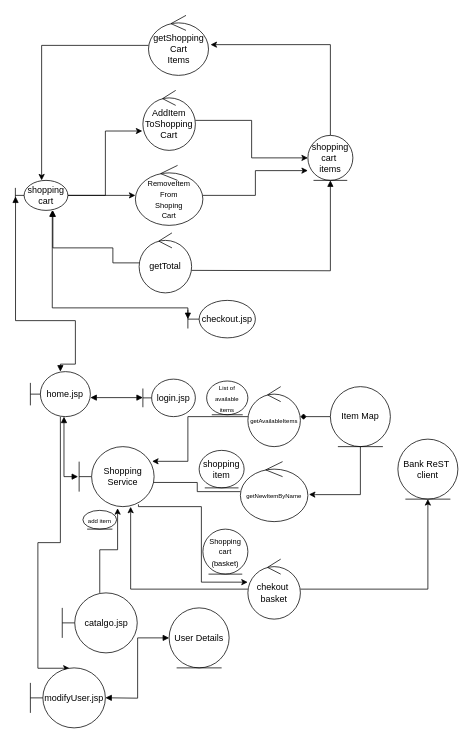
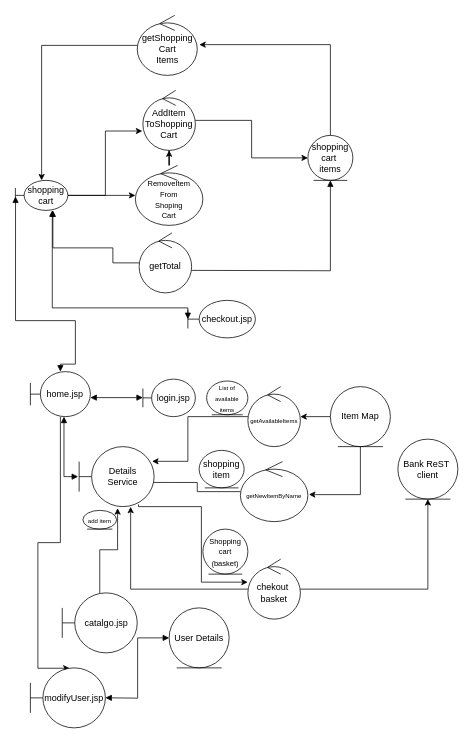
  <mxCell id="0" />
  <mxCell id="1" parent="0" />
  <mxCell id="2" style="edgeStyle=orthogonalEdgeStyle;rounded=0;orthogonalLoop=1;jettySize=auto;html=1;entryX=0.523;entryY=0.006;entryDx=0;entryDy=0;entryPerimeter=0;" edge="1" parent="1" source="3" target="32"><mxGeometry relative="1" as="geometry"><Array as="points"><mxPoint x="80" y="723" /><mxPoint x="50" y="723" /><mxPoint x="50" y="891" /></Array></mxGeometry></mxCell>
  <mxCell id="3" value="home.jsp" style="shape=umlBoundary;whiteSpace=wrap;html=1;" vertex="1" parent="1"><mxGeometry x="40" y="495" width="80" height="60" as="geometry" /></mxCell>
  <mxCell id="4" value="login.jsp" style="shape=umlBoundary;whiteSpace=wrap;html=1;" vertex="1" parent="1"><mxGeometry x="190" y="505" width="70" height="50" as="geometry" /></mxCell>
  <mxCell id="5" value="" style="endArrow=block;startArrow=block;endFill=1;startFill=1;html=1;rounded=0;edgeStyle=orthogonalEdgeStyle;" edge="1" parent="1"><mxGeometry width="160" relative="1" as="geometry"><mxPoint x="120" y="529.66" as="sourcePoint" /><mxPoint x="190" y="529.66" as="targetPoint" /></mxGeometry></mxCell>
  <mxCell id="6" style="edgeStyle=orthogonalEdgeStyle;rounded=0;orthogonalLoop=1;jettySize=auto;html=1;entryX=-0.011;entryY=0.677;entryDx=0;entryDy=0;entryPerimeter=0;startArrow=none;startFill=0;endArrow=classic;endFill=1;" edge="1" parent="1" source="8" target="40"><mxGeometry relative="1" as="geometry" /></mxCell>
  <mxCell id="7" style="edgeStyle=orthogonalEdgeStyle;rounded=0;orthogonalLoop=1;jettySize=auto;html=1;startArrow=none;startFill=0;endArrow=classic;endFill=1;" edge="1" parent="1" source="8" target="42"><mxGeometry relative="1" as="geometry" /></mxCell>
  <mxCell id="8" value="shopping&lt;br&gt;cart" style="shape=umlBoundary;whiteSpace=wrap;html=1;" vertex="1" parent="1"><mxGeometry x="20" y="240" width="70" height="40" as="geometry" /></mxCell>
  <mxCell id="9" value="checkout.jsp" style="shape=umlBoundary;whiteSpace=wrap;html=1;" vertex="1" parent="1"><mxGeometry x="250" y="400" width="90" height="50" as="geometry" /></mxCell>
  <mxCell id="10" value="" style="endArrow=block;startArrow=block;endFill=1;startFill=1;html=1;rounded=0;edgeStyle=orthogonalEdgeStyle;entryX=0.003;entryY=0.537;entryDx=0;entryDy=0;entryPerimeter=0;" edge="1" parent="1" target="8"><mxGeometry width="160" relative="1" as="geometry"><mxPoint x="80" y="495" as="sourcePoint" /><mxPoint x="80" y="415" as="targetPoint" /><Array as="points"><mxPoint x="80" y="485" /><mxPoint x="100" y="485" /><mxPoint x="100" y="427" /></Array></mxGeometry></mxCell>
  <mxCell id="11" value="" style="endArrow=block;startArrow=block;endFill=1;startFill=1;html=1;rounded=0;edgeStyle=orthogonalEdgeStyle;exitX=0.703;exitY=0.995;exitDx=0;exitDy=0;exitPerimeter=0;" edge="1" parent="1" source="8"><mxGeometry width="160" relative="1" as="geometry"><mxPoint x="190" y="424.9" as="sourcePoint" /><mxPoint x="250" y="425" as="targetPoint" /><Array as="points"><mxPoint x="69" y="410" /><mxPoint x="250" y="410" /></Array></mxGeometry></mxCell>
  <mxCell id="12" value="Bank ReST&amp;nbsp;&lt;br&gt;client" style="ellipse;shape=umlEntity;whiteSpace=wrap;html=1;" vertex="1" parent="1"><mxGeometry x="530" y="585" width="80" height="80" as="geometry" /></mxCell>
  <mxCell id="13" style="edgeStyle=orthogonalEdgeStyle;rounded=0;orthogonalLoop=1;jettySize=auto;html=1;entryX=-0.003;entryY=0.384;entryDx=0;entryDy=0;entryPerimeter=0;exitX=0.791;exitY=0.962;exitDx=0;exitDy=0;exitPerimeter=0;" edge="1" parent="1" source="14" target="20"><mxGeometry relative="1" as="geometry"><Array as="points"><mxPoint x="184" y="675" /><mxPoint x="268" y="675" /><mxPoint x="268" y="776" /></Array></mxGeometry></mxCell>
- <mxCell id="14" value="Shopping&lt;br&gt;Service" style="shape=umlBoundary;whiteSpace=wrap;html=1;" vertex="1" parent="1"><mxGeometry x="105" y="595" width="100" height="80" as="geometry" /></mxCell>
+ <mxCell id="14" value="Details&lt;br&gt;Service" style="shape=umlBoundary;whiteSpace=wrap;html=1;" vertex="1" parent="1"><mxGeometry x="105" y="595" width="100" height="80" as="geometry" /></mxCell>
  <mxCell id="15" value="" style="endArrow=block;startArrow=block;endFill=1;startFill=1;html=1;rounded=0;edgeStyle=orthogonalEdgeStyle;exitX=0.56;exitY=1;exitDx=0;exitDy=0;exitPerimeter=0;entryX=-0.014;entryY=0.5;entryDx=0;entryDy=0;entryPerimeter=0;" edge="1" parent="1" source="3" target="14"><mxGeometry width="160" relative="1" as="geometry"><mxPoint x="30" y="585" as="sourcePoint" /><mxPoint x="70" y="635" as="targetPoint" /><Array as="points"><mxPoint x="85" y="635" /></Array></mxGeometry></mxCell>
  <mxCell id="16" style="edgeStyle=orthogonalEdgeStyle;rounded=0;orthogonalLoop=1;jettySize=auto;html=1;entryX=0.99;entryY=0.597;entryDx=0;entryDy=0;entryPerimeter=0;endArrow=none;" edge="1" parent="1" source="17" target="14"><mxGeometry relative="1" as="geometry" /></mxCell>
  <mxCell id="17" value="&lt;font style=&quot;font-size: 8px&quot;&gt;getNewItemByName&lt;/font&gt;" style="ellipse;shape=umlControl;whiteSpace=wrap;html=1;" vertex="1" parent="1"><mxGeometry x="320" y="615" width="90" height="80" as="geometry" /></mxCell>
  <mxCell id="18" style="edgeStyle=orthogonalEdgeStyle;rounded=0;orthogonalLoop=1;jettySize=auto;html=1;entryX=0.687;entryY=1.003;entryDx=0;entryDy=0;entryPerimeter=0;" edge="1" parent="1" source="20" target="14"><mxGeometry relative="1" as="geometry" /></mxCell>
  <mxCell id="19" style="edgeStyle=orthogonalEdgeStyle;rounded=0;orthogonalLoop=1;jettySize=auto;html=1;entryX=0.5;entryY=1;entryDx=0;entryDy=0;" edge="1" parent="1" source="20" target="12"><mxGeometry relative="1" as="geometry" /></mxCell>
  <mxCell id="20" value="chekout&amp;nbsp;&lt;br&gt;basket" style="ellipse;shape=umlControl;whiteSpace=wrap;html=1;" vertex="1" parent="1"><mxGeometry x="330" y="745" width="70" height="80" as="geometry" /></mxCell>
  <mxCell id="21" style="edgeStyle=orthogonalEdgeStyle;rounded=0;orthogonalLoop=1;jettySize=auto;html=1;entryX=0.973;entryY=0.245;entryDx=0;entryDy=0;entryPerimeter=0;" edge="1" parent="1" source="22" target="14"><mxGeometry relative="1" as="geometry"><Array as="points"><mxPoint x="250" y="555" /><mxPoint x="250" y="615" /></Array></mxGeometry></mxCell>
  <mxCell id="22" value="&lt;font style=&quot;font-size: 8px&quot;&gt;getAvailableItems&lt;/font&gt;" style="ellipse;shape=umlControl;whiteSpace=wrap;html=1;" vertex="1" parent="1"><mxGeometry x="330" y="515" width="70" height="80" as="geometry" /></mxCell>
- <mxCell id="23" value="" style="edgeStyle=orthogonalEdgeStyle;rounded=0;orthogonalLoop=1;jettySize=auto;html=1;endArrow=diamond;" edge="1" parent="1" source="25" target="22"><mxGeometry relative="1" as="geometry" /></mxCell>
+ <mxCell id="23" value="" style="edgeStyle=orthogonalEdgeStyle;rounded=0;orthogonalLoop=1;jettySize=auto;html=1;" edge="1" parent="1" source="25" target="22"><mxGeometry relative="1" as="geometry" /></mxCell>
  <mxCell id="24" style="edgeStyle=orthogonalEdgeStyle;rounded=0;orthogonalLoop=1;jettySize=auto;html=1;entryX=1.016;entryY=0.547;entryDx=0;entryDy=0;entryPerimeter=0;" edge="1" parent="1" source="25" target="17"><mxGeometry relative="1" as="geometry"><mxPoint x="470" y="665" as="targetPoint" /><Array as="points"><mxPoint x="480" y="659" /><mxPoint x="420" y="659" /></Array></mxGeometry></mxCell>
  <mxCell id="25" value="Item Map" style="ellipse;shape=umlEntity;whiteSpace=wrap;html=1;" vertex="1" parent="1"><mxGeometry x="440" y="515" width="80" height="80" as="geometry" /></mxCell>
  <mxCell id="26" value="&lt;font style=&quot;font-size: 10px&quot;&gt;Shopping&lt;br&gt;cart&lt;br&gt;(basket)&lt;/font&gt;" style="ellipse;shape=umlEntity;whiteSpace=wrap;html=1;" vertex="1" parent="1"><mxGeometry x="270" y="705" width="60" height="60" as="geometry" /></mxCell>
  <mxCell id="27" value="&lt;font style=&quot;font-size: 8px&quot;&gt;List of&lt;br&gt;available&lt;br&gt;items&lt;/font&gt;" style="ellipse;shape=umlEntity;whiteSpace=wrap;html=1;" vertex="1" parent="1"><mxGeometry x="275" y="507.5" width="55" height="45" as="geometry" /></mxCell>
  <mxCell id="28" value="shopping item" style="ellipse;shape=umlEntity;whiteSpace=wrap;html=1;" vertex="1" parent="1"><mxGeometry x="265" y="600" width="60" height="50" as="geometry" /></mxCell>
  <mxCell id="29" style="edgeStyle=orthogonalEdgeStyle;rounded=0;orthogonalLoop=1;jettySize=auto;html=1;entryX=0.513;entryY=1.027;entryDx=0;entryDy=0;entryPerimeter=0;" edge="1" parent="1" source="30" target="14"><mxGeometry relative="1" as="geometry" /></mxCell>
  <mxCell id="30" value="catalgo.jsp" style="shape=umlBoundary;whiteSpace=wrap;html=1;" vertex="1" parent="1"><mxGeometry x="82.5" y="790" width="100" height="80" as="geometry" /></mxCell>
  <mxCell id="31" value="&lt;font style=&quot;font-size: 8px ; line-height: 50%&quot;&gt;add item&lt;/font&gt;" style="ellipse;shape=umlEntity;whiteSpace=wrap;html=1;" vertex="1" parent="1"><mxGeometry x="110" y="680" width="45" height="25" as="geometry" /></mxCell>
  <mxCell id="32" value="modifyUser.jsp" style="shape=umlBoundary;whiteSpace=wrap;html=1;" vertex="1" parent="1"><mxGeometry x="40" y="890" width="100" height="80" as="geometry" /></mxCell>
  <mxCell id="33" value="User Details" style="ellipse;shape=umlEntity;whiteSpace=wrap;html=1;" vertex="1" parent="1"><mxGeometry x="225" y="810" width="80" height="80" as="geometry" /></mxCell>
  <mxCell id="34" value="" style="endArrow=block;startArrow=block;endFill=1;startFill=1;html=1;rounded=0;edgeStyle=orthogonalEdgeStyle;entryX=0;entryY=0.5;entryDx=0;entryDy=0;" edge="1" parent="1" target="33"><mxGeometry width="160" relative="1" as="geometry"><mxPoint x="140" y="929.86" as="sourcePoint" /><mxPoint x="180" y="930" as="targetPoint" /></mxGeometry></mxCell>
  <mxCell id="35" style="edgeStyle=orthogonalEdgeStyle;rounded=0;orthogonalLoop=1;jettySize=auto;html=1;entryX=1.034;entryY=0.488;entryDx=0;entryDy=0;entryPerimeter=0;startArrow=none;startFill=0;endArrow=classic;endFill=1;" edge="1" parent="1" source="36" target="38"><mxGeometry relative="1" as="geometry"><Array as="points"><mxPoint x="440" y="59" /></Array></mxGeometry></mxCell>
  <mxCell id="36" value="shopping&lt;br&gt;cart&amp;nbsp;&lt;br&gt;items" style="ellipse;shape=umlEntity;whiteSpace=wrap;html=1;" vertex="1" parent="1"><mxGeometry x="410" y="180" width="60" height="60" as="geometry" /></mxCell>
  <mxCell id="37" style="edgeStyle=orthogonalEdgeStyle;rounded=0;orthogonalLoop=1;jettySize=auto;html=1;startArrow=none;startFill=0;endArrow=classic;endFill=1;" edge="1" parent="1" source="38" target="8"><mxGeometry relative="1" as="geometry" /></mxCell>
- <mxCell id="38" value="getShopping&lt;br&gt;Cart&lt;br&gt;Items" style="ellipse;shape=umlControl;whiteSpace=wrap;html=1;" vertex="1" parent="1"><mxGeometry x="197.5" y="20" width="80" height="80" as="geometry" /></mxCell>
+ <mxCell id="38" value="getShopping&lt;br&gt;Cart&lt;br&gt;Items" style="ellipse;shape=umlControl;whiteSpace=wrap;html=1;" vertex="1" parent="1"><mxGeometry x="182.5" y="20" width="80" height="80" as="geometry" /></mxCell>
  <mxCell id="39" style="edgeStyle=orthogonalEdgeStyle;rounded=0;orthogonalLoop=1;jettySize=auto;html=1;entryX=0;entryY=0.5;entryDx=0;entryDy=0;startArrow=none;startFill=0;endArrow=classic;endFill=1;" edge="1" parent="1" source="40" target="36"><mxGeometry relative="1" as="geometry" /></mxCell>
  <mxCell id="40" value="AddItem&lt;br&gt;ToShopping&lt;br&gt;Cart" style="ellipse;shape=umlControl;whiteSpace=wrap;html=1;" vertex="1" parent="1"><mxGeometry x="190" y="120" width="70" height="80" as="geometry" /></mxCell>
- <mxCell id="41" style="edgeStyle=orthogonalEdgeStyle;rounded=0;orthogonalLoop=1;jettySize=auto;html=1;entryX=0;entryY=0.783;entryDx=0;entryDy=0;entryPerimeter=0;startArrow=none;startFill=0;endArrow=classic;endFill=1;" edge="1" parent="1" source="42" target="36"><mxGeometry relative="1" as="geometry" /></mxCell>
+ <mxCell id="41" style="edgeStyle=orthogonalEdgeStyle;rounded=0;orthogonalLoop=1;jettySize=auto;html=1;startArrow=none;startFill=0;endArrow=classic;endFill=1;" edge="1" parent="1" source="42" target="40"><mxGeometry relative="1" as="geometry" /></mxCell>
  <mxCell id="42" value="&lt;font style=&quot;font-size: 10px&quot;&gt;RemoveItem&lt;br&gt;From&lt;br&gt;Shoping&lt;br&gt;Cart&lt;/font&gt;" style="ellipse;shape=umlControl;whiteSpace=wrap;html=1;" vertex="1" parent="1"><mxGeometry x="180" y="220" width="90" height="80" as="geometry" /></mxCell>
  <mxCell id="43" value="getTotal" style="ellipse;shape=umlControl;whiteSpace=wrap;html=1;" vertex="1" parent="1"><mxGeometry x="185" y="310" width="70" height="80" as="geometry" /></mxCell>
  <mxCell id="44" value="" style="endArrow=none;startArrow=block;endFill=0;startFill=1;html=1;rounded=0;edgeStyle=orthogonalEdgeStyle;" edge="1" parent="1" target="43"><mxGeometry width="160" relative="1" as="geometry"><mxPoint x="70" y="280" as="sourcePoint" /><mxPoint x="150" y="360" as="targetPoint" /><Array as="points"><mxPoint x="70" y="330" /><mxPoint x="150" y="330" /><mxPoint x="150" y="350" /></Array></mxGeometry></mxCell>
  <mxCell id="45" value="" style="endArrow=block;startArrow=none;endFill=1;startFill=0;html=1;rounded=0;edgeStyle=orthogonalEdgeStyle;entryX=0.5;entryY=1;entryDx=0;entryDy=0;" edge="1" parent="1" target="36"><mxGeometry width="160" relative="1" as="geometry"><mxPoint x="255" y="360" as="sourcePoint" /><mxPoint x="415" y="360" as="targetPoint" /></mxGeometry></mxCell>
